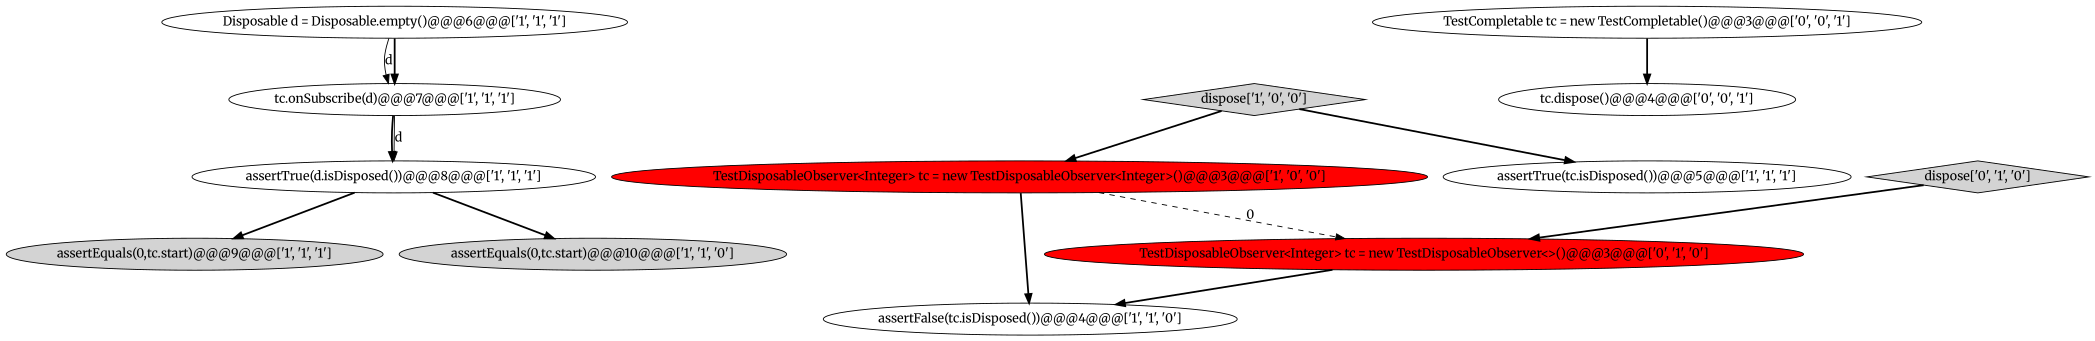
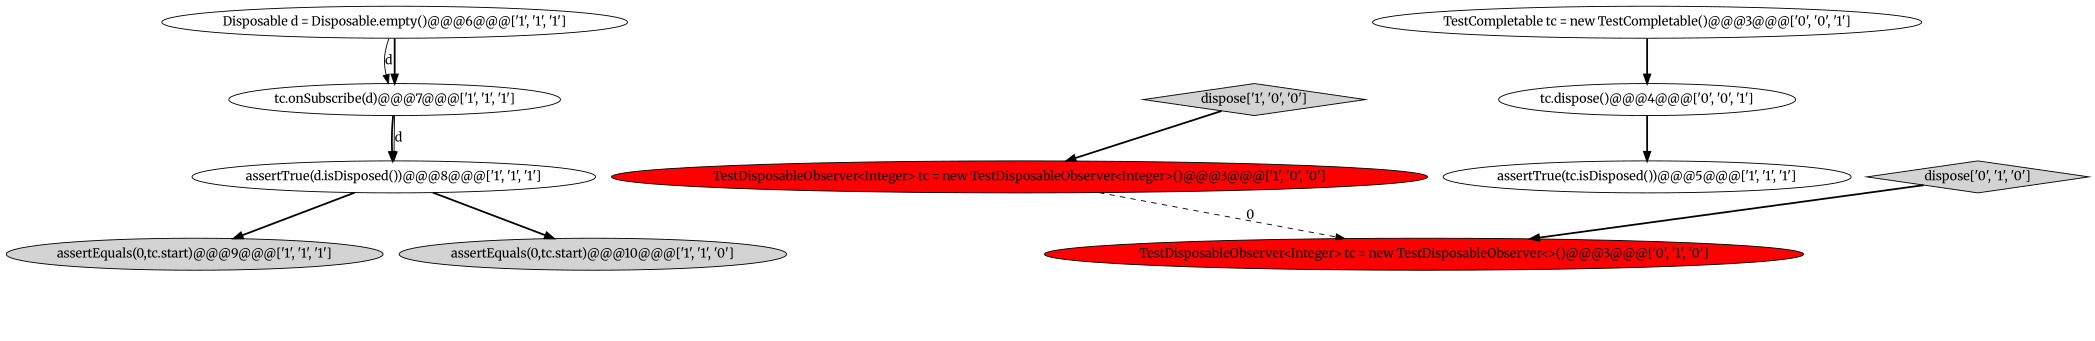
  digraph {
    fontname=Merriweather
    node [fillcolor=white fontname=Merriweather shape=ellipse style=filled]
    edge [fontname=Merriweather style=bold]
    n1 [label="assertTrue(d.isDisposed())@@@8@@@['1', '1', '1']"]
    n2 [fillcolor=lightgray label="assertEquals(0,tc.start)@@@9@@@['1', '1', '1']"]
    n3 [fillcolor=lightgray label="assertEquals(0,tc.start)@@@10@@@['1', '1', '0']"]
    n4 [fillcolor=lightgray label="dispose['1', '0', '0']" shape=diamond]
    n5 [fillcolor=red label="TestDisposableObserver<Integer> tc = new TestDisposableObserver<Integer>()@@@3@@@['1', '0', '0']"]
-   n6 [label="assertFalse(tc.isDisposed())@@@4@@@['1', '1', '0']"]
    n7 [fillcolor=red label="TestDisposableObserver<Integer> tc = new TestDisposableObserver<>()@@@3@@@['0', '1', '0']"]
    n8 [label="tc.dispose()@@@4@@@['0', '0', '1']"]
    n9 [label="assertTrue(tc.isDisposed())@@@5@@@['1', '1', '1']"]
    n10 [label="Disposable d = Disposable.empty()@@@6@@@['1', '1', '1']"]
    n11 [label="tc.onSubscribe(d)@@@7@@@['1', '1', '1']"]
    n12 [label="TestCompletable tc = new TestCompletable()@@@3@@@['0', '0', '1']"]
    n13 [fillcolor=lightgray label="dispose['0', '1', '0']" shape=diamond]
    n1 -> n2
    n1 -> n3
    n4 -> n5
-   n5 -> n6
    n5 -> n7 [label=0 style=dashed]
-   n7 -> n6
-   n4 -> n9
+   n8 -> n9
    n10 -> n11 [label=d style=solid]
    n10 -> n11
    n11 -> n1
    n11 -> n1 [label=d style=solid]
    n12 -> n8
    n13 -> n7
  }
